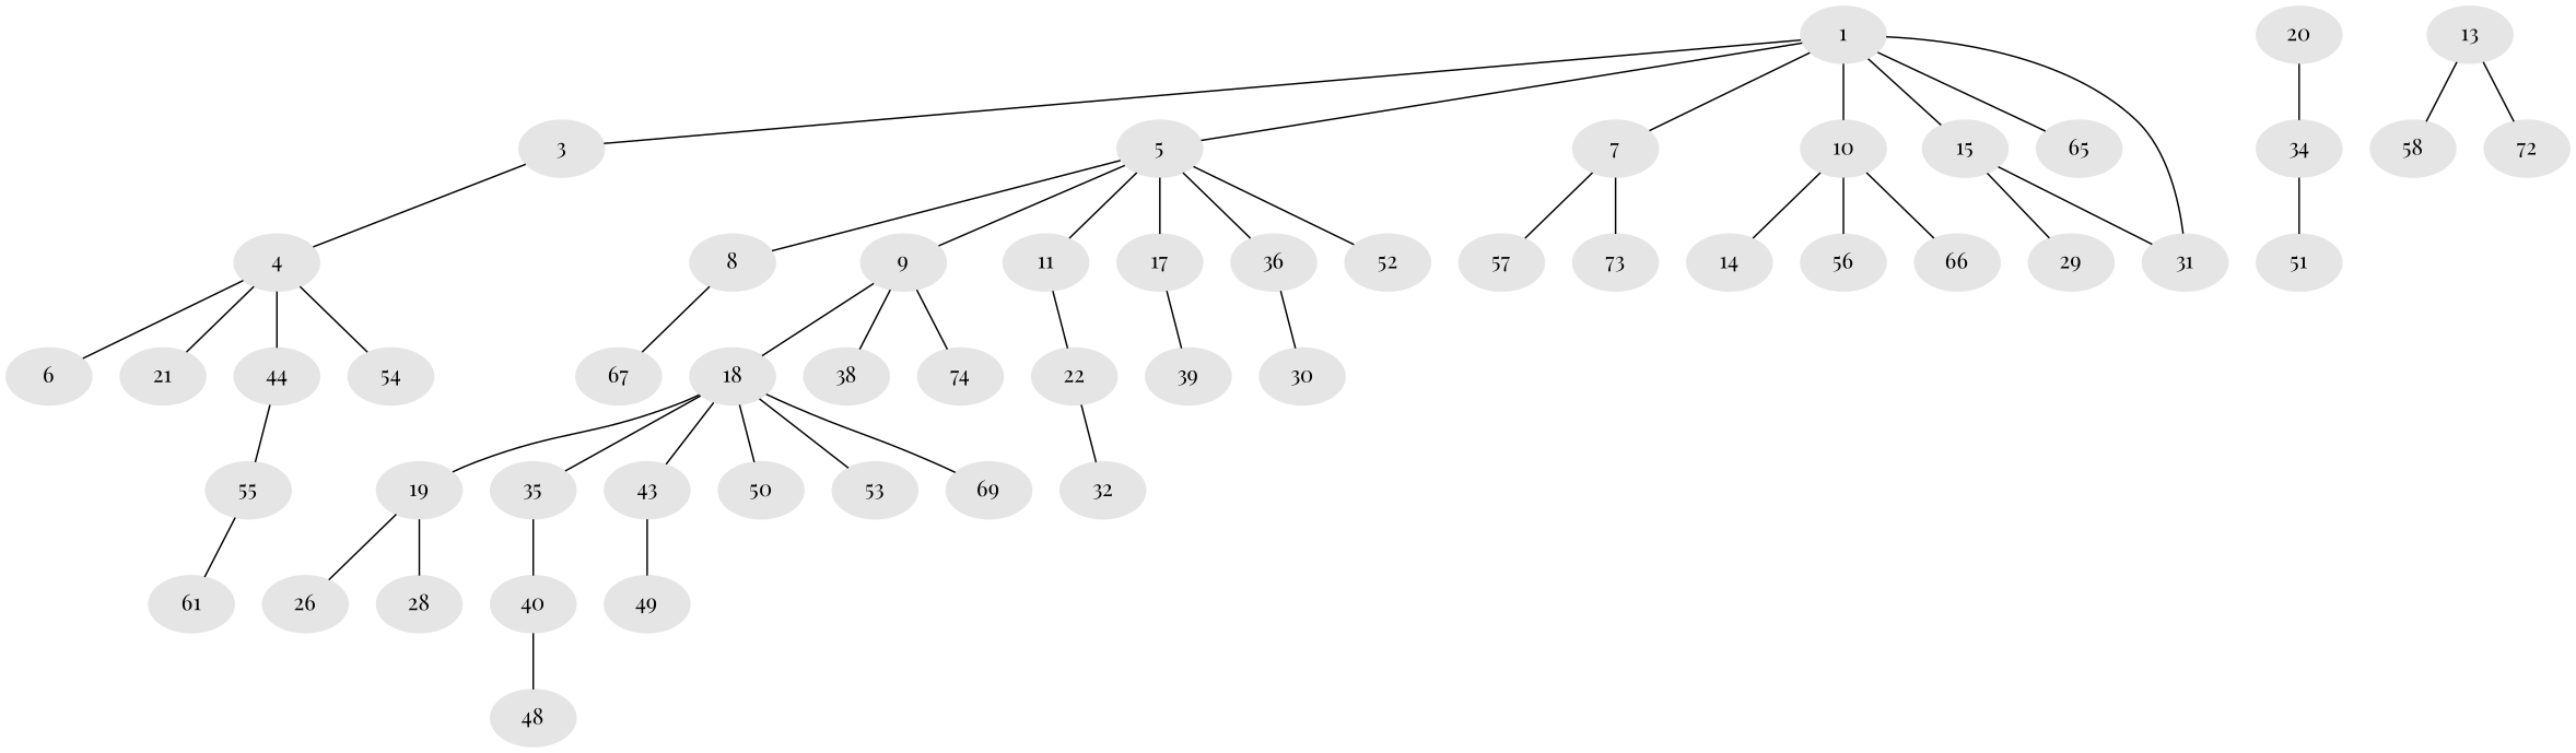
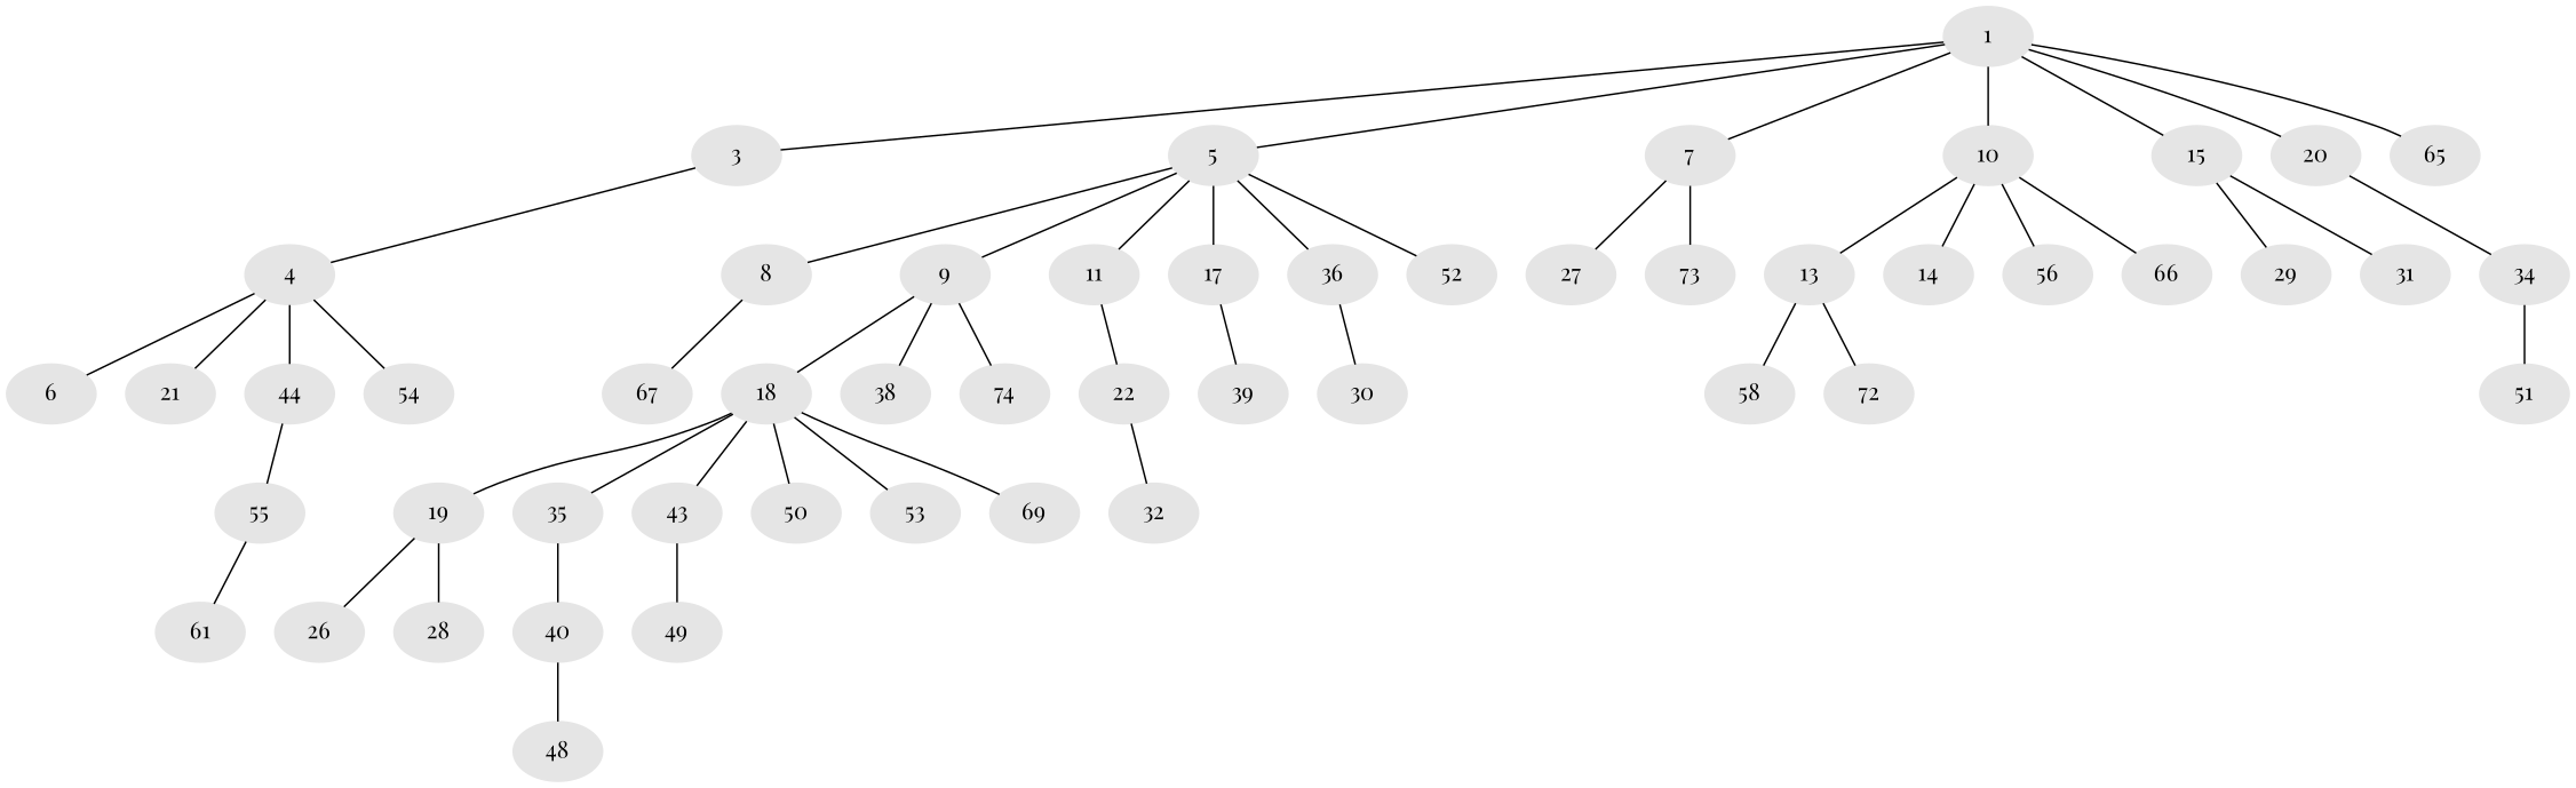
  graph {
    fontname="Playfair Display"
    node [color=gray90 fontname="Playfair Display" style=filled]
    edge [fontname="Playfair Display"]
    1 [super="+2"]
    3 [super="+59"]
    5 [super="+25"]
    7 [super="+12"]
    10 [super="+42"]
    15 [super="+23"]
    20
    65
    4 [super="+45"]
    8 [super="+37"]
    9 [super="+27"]
    11 [super="+16"]
    17 [super="+60"]
    36 [super="+77"]
    52
-   57
+   57 [label=27]
    73
    13 [super="+41"]
    14
    56
    66
    29 [super="+46"]
    31 [super="+33"]
    34 [super="+47"]
    6
    21 [super="+75"]
    44 [super="+78"]
    54
    55
    67
    18 [super="+24"]
    38
    74
    22 [super="+70"]
    39
    30 [super="+76"]
    19
    35
    43 [super="+71"]
    50 [super="+79"]
    53 [super="+64"]
    69
    58
    72
    32
    26
    28 [super="+63"]
    40
    49
    51
    48 [super="+68"]
    61 [super="+62"]
    1 -- 3
    1 -- 5
    1 -- 7
    1 -- 10
    1 -- 15
-   1 -- 31
+   1 -- 20
    1 -- 65
    3 -- 4
    5 -- 8
    5 -- 9
    5 -- 11
    5 -- 17
    5 -- 36
    5 -- 52
    7 -- 57
    7 -- 73
+   10 -- 13
    10 -- 14
    10 -- 56
    10 -- 66
    15 -- 29
    15 -- 31
    20 -- 34
    4 -- 6
    4 -- 21
    4 -- 44
    4 -- 54
    8 -- 67
    9 -- 18
    9 -- 38
    9 -- 74
    11 -- 22
    17 -- 39
    36 -- 30
    13 -- 58
    13 -- 72
    34 -- 51
    44 -- 55
    55 -- 61
    18 -- 19
    18 -- 35
    18 -- 43
    18 -- 50
    18 -- 53
    18 -- 69
    22 -- 32
    19 -- 26
    19 -- 28
    35 -- 40
    43 -- 49
    40 -- 48
  }
